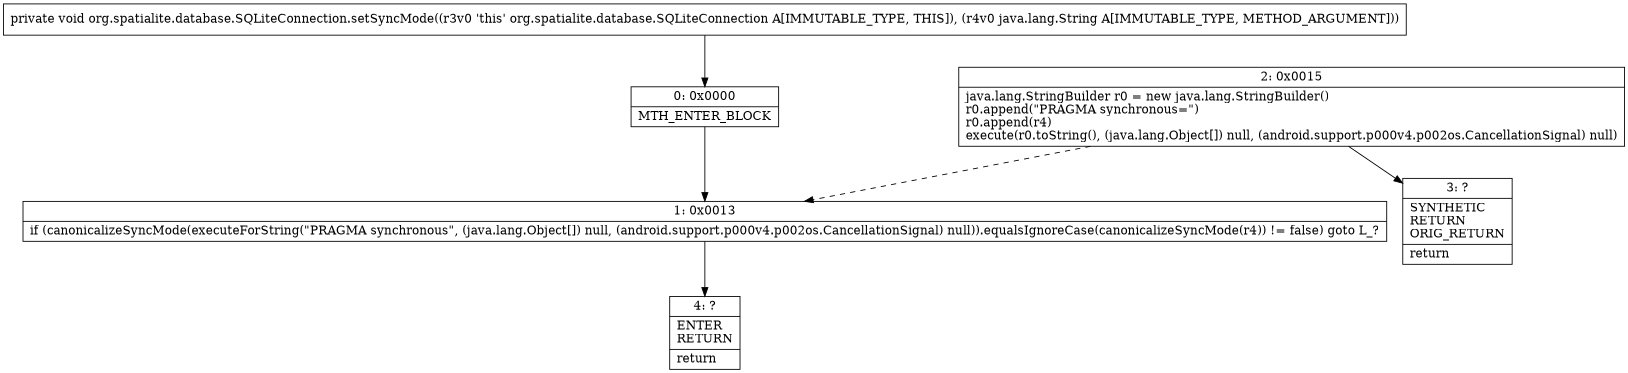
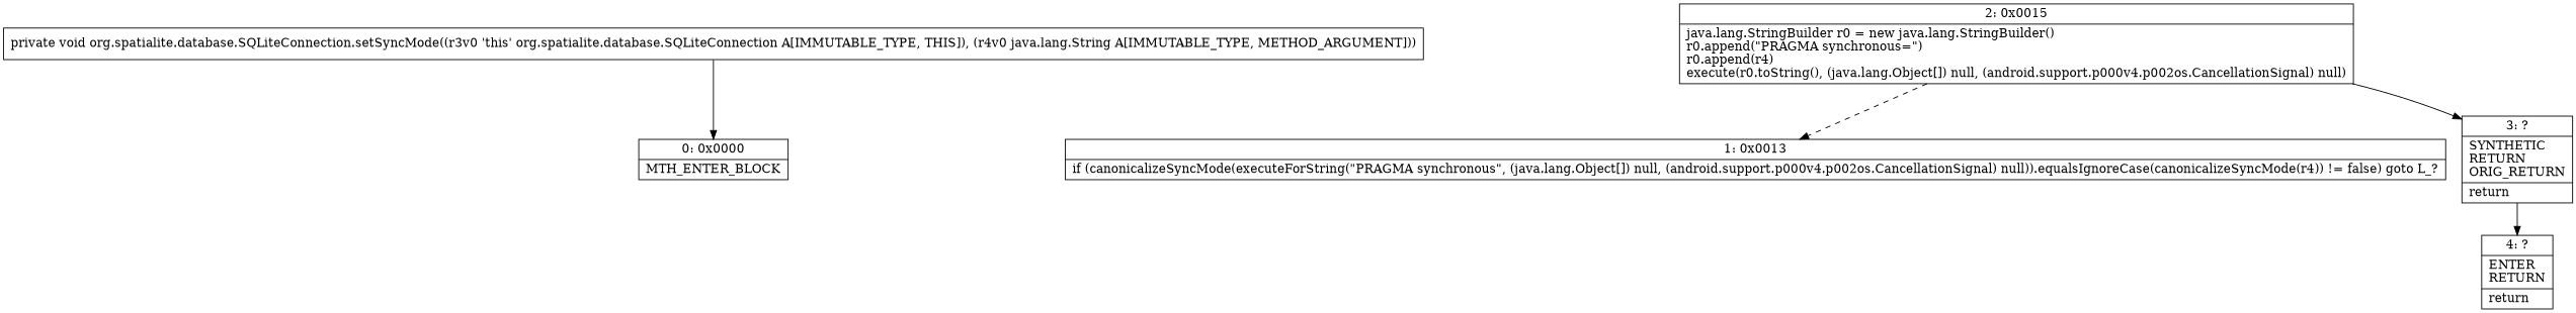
  digraph {
    node [shape=record]
    n1 [label="{0\:\ 0x0000|MTH_ENTER_BLOCK\l}"]
    n2 [label="{1\:\ 0x0013|if (canonicalizeSyncMode(executeForString(\"PRAGMA synchronous\", (java.lang.Object[]) null, (android.support.p000v4.p002os.CancellationSignal) null)).equalsIgnoreCase(canonicalizeSyncMode(r4)) != false) goto L_?\l}"]
    n3 [label="{4\:\ ?|ENTER\lRETURN\l|return\l}"]
    n4 [label="{2\:\ 0x0015|java.lang.StringBuilder r0 = new java.lang.StringBuilder()\lr0.append(\"PRAGMA synchronous=\")\lr0.append(r4)\lexecute(r0.toString(), (java.lang.Object[]) null, (android.support.p000v4.p002os.CancellationSignal) null)\l}"]
    n5 [label="{3\:\ ?|SYNTHETIC\lRETURN\lORIG_RETURN\l|return\l}"]
    n6 [label="{private void org.spatialite.database.SQLiteConnection.setSyncMode((r3v0 'this' org.spatialite.database.SQLiteConnection A[IMMUTABLE_TYPE, THIS]), (r4v0 java.lang.String A[IMMUTABLE_TYPE, METHOD_ARGUMENT])) }"]
-   n1 -> n2
-   n2 -> n3
+   n5 -> n3
    n4 -> n2 [style=dashed]
    n4 -> n5
    n6 -> n1
  }
